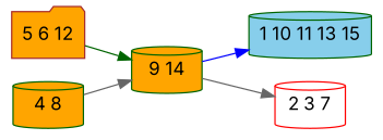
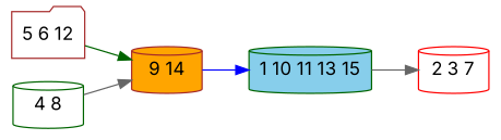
  digraph {
    fontname=Inter
    rankdir=LR
    node [color=brown fillcolor=orange fontname=Inter shape=cylinder style=filled]
    edge [color=gray40 fontname=Inter]
-   n1 [label="5 6 12" shape=folder]
-   n2 [color=darkgreen label="9 14"]
+   n1 [fillcolor=white label="5 6 12" shape=folder]
+   n2 [label="9 14"]
    n3 [color=darkgreen fillcolor=skyblue label="1 10 11 13 15"]
    n4 [color=red fillcolor=white label="2 3 7"]
-   n5 [color=darkgreen label="4 8"]
+   n5 [color=darkgreen fillcolor=white label="4 8"]
    n1 -> n2 [color=darkgreen]
    n2 -> n3 [color=blue]
-   n2 -> n4
+   n3 -> n4
    n5 -> n2
  }
